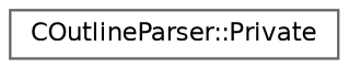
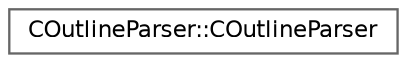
  digraph {
    rankdir=LR
-   n1 [color=grey40 fillcolor=white fontname=Helvetica fontsize=10 height=0.2 label="COutlineParser::Private" shape=box style=filled width=0.4]
+   n1 [color=grey40 fillcolor=white fontname=Helvetica fontsize=10 height=0.2 label="COutlineParser::COutlineParser" shape=box style=filled width=0.4]
  }
